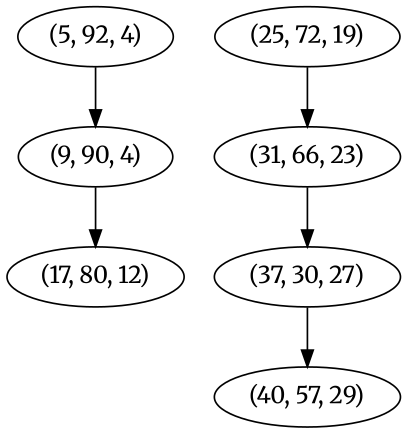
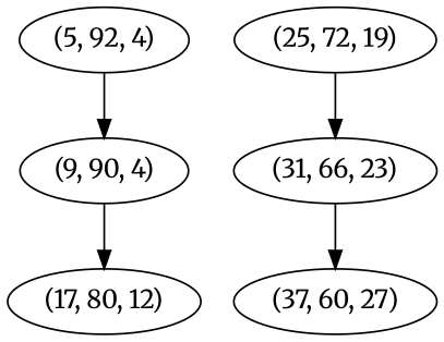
  digraph {
    fontname=Merriweather
    node [fontname=Merriweather]
    edge [fontname=Merriweather]
    n1 [label="(5, 92, 4)"]
    n2 [label="(9, 90, 4)"]
    "(17, 80, 12)"
    "(25, 72, 19)"
    "(31, 66, 23)"
-   "(37, 60, 27)" [label="(37, 30, 27)"]
-   "(40, 57, 29)"
+   "(37, 60, 27)"
    n1 -> n2
    n2 -> "(17, 80, 12)"
    "(25, 72, 19)" -> "(31, 66, 23)"
    "(31, 66, 23)" -> "(37, 60, 27)"
-   "(37, 60, 27)" -> "(40, 57, 29)"
  }
